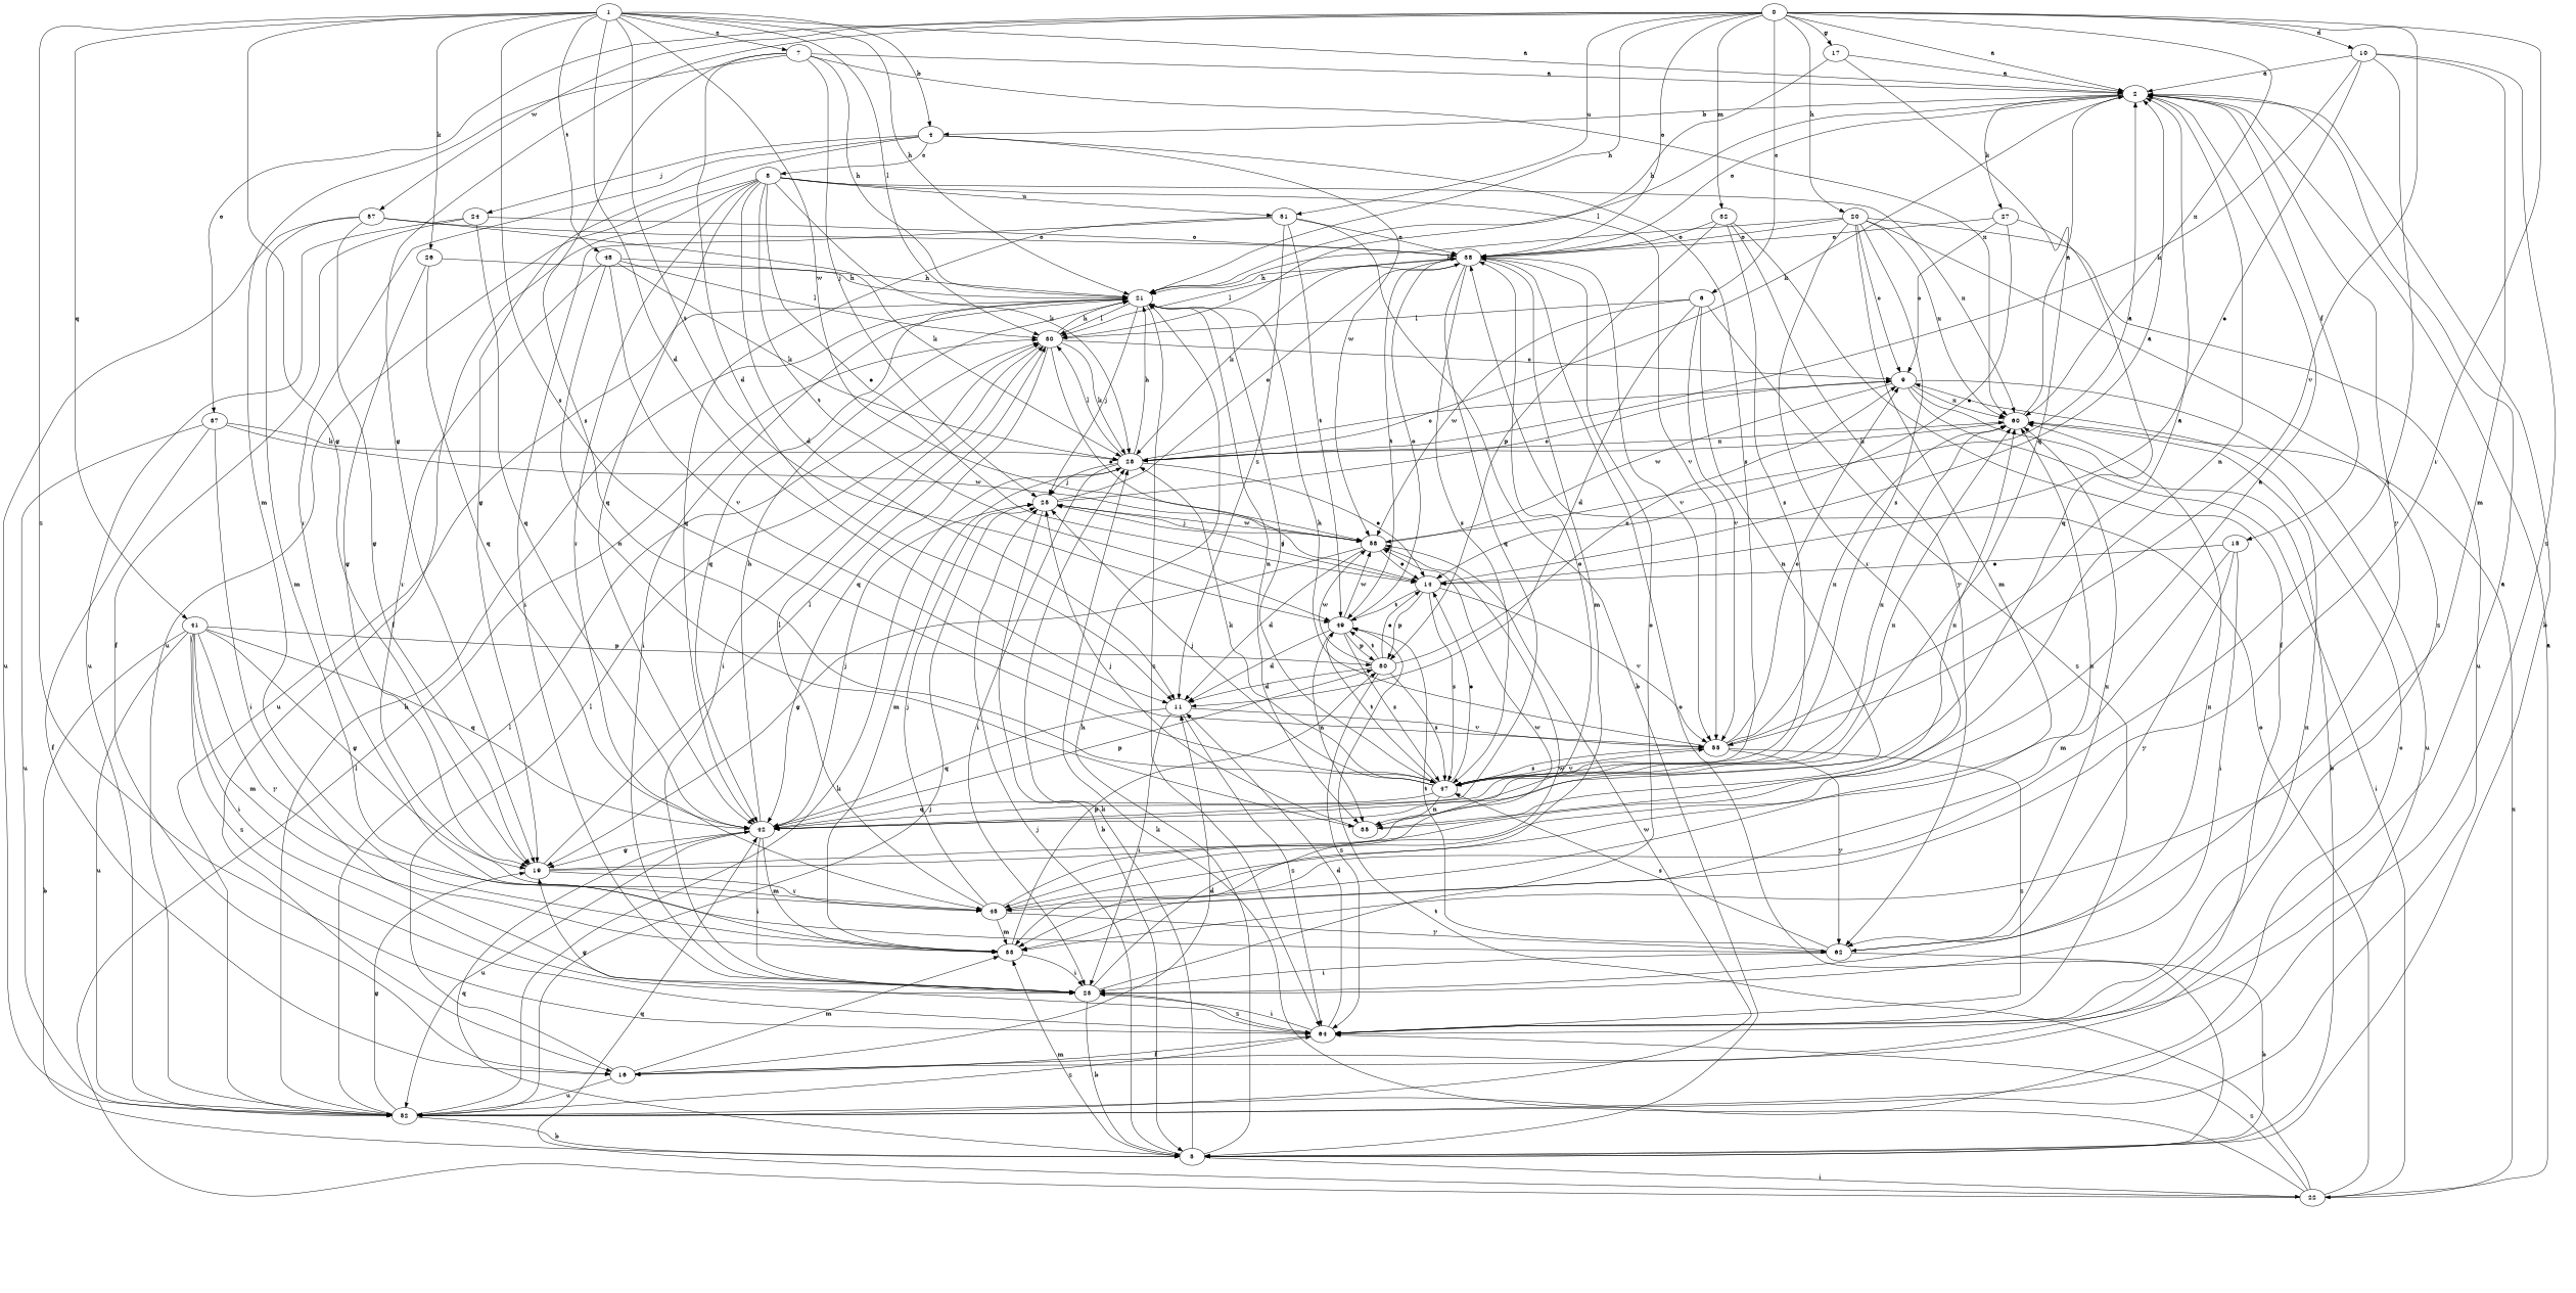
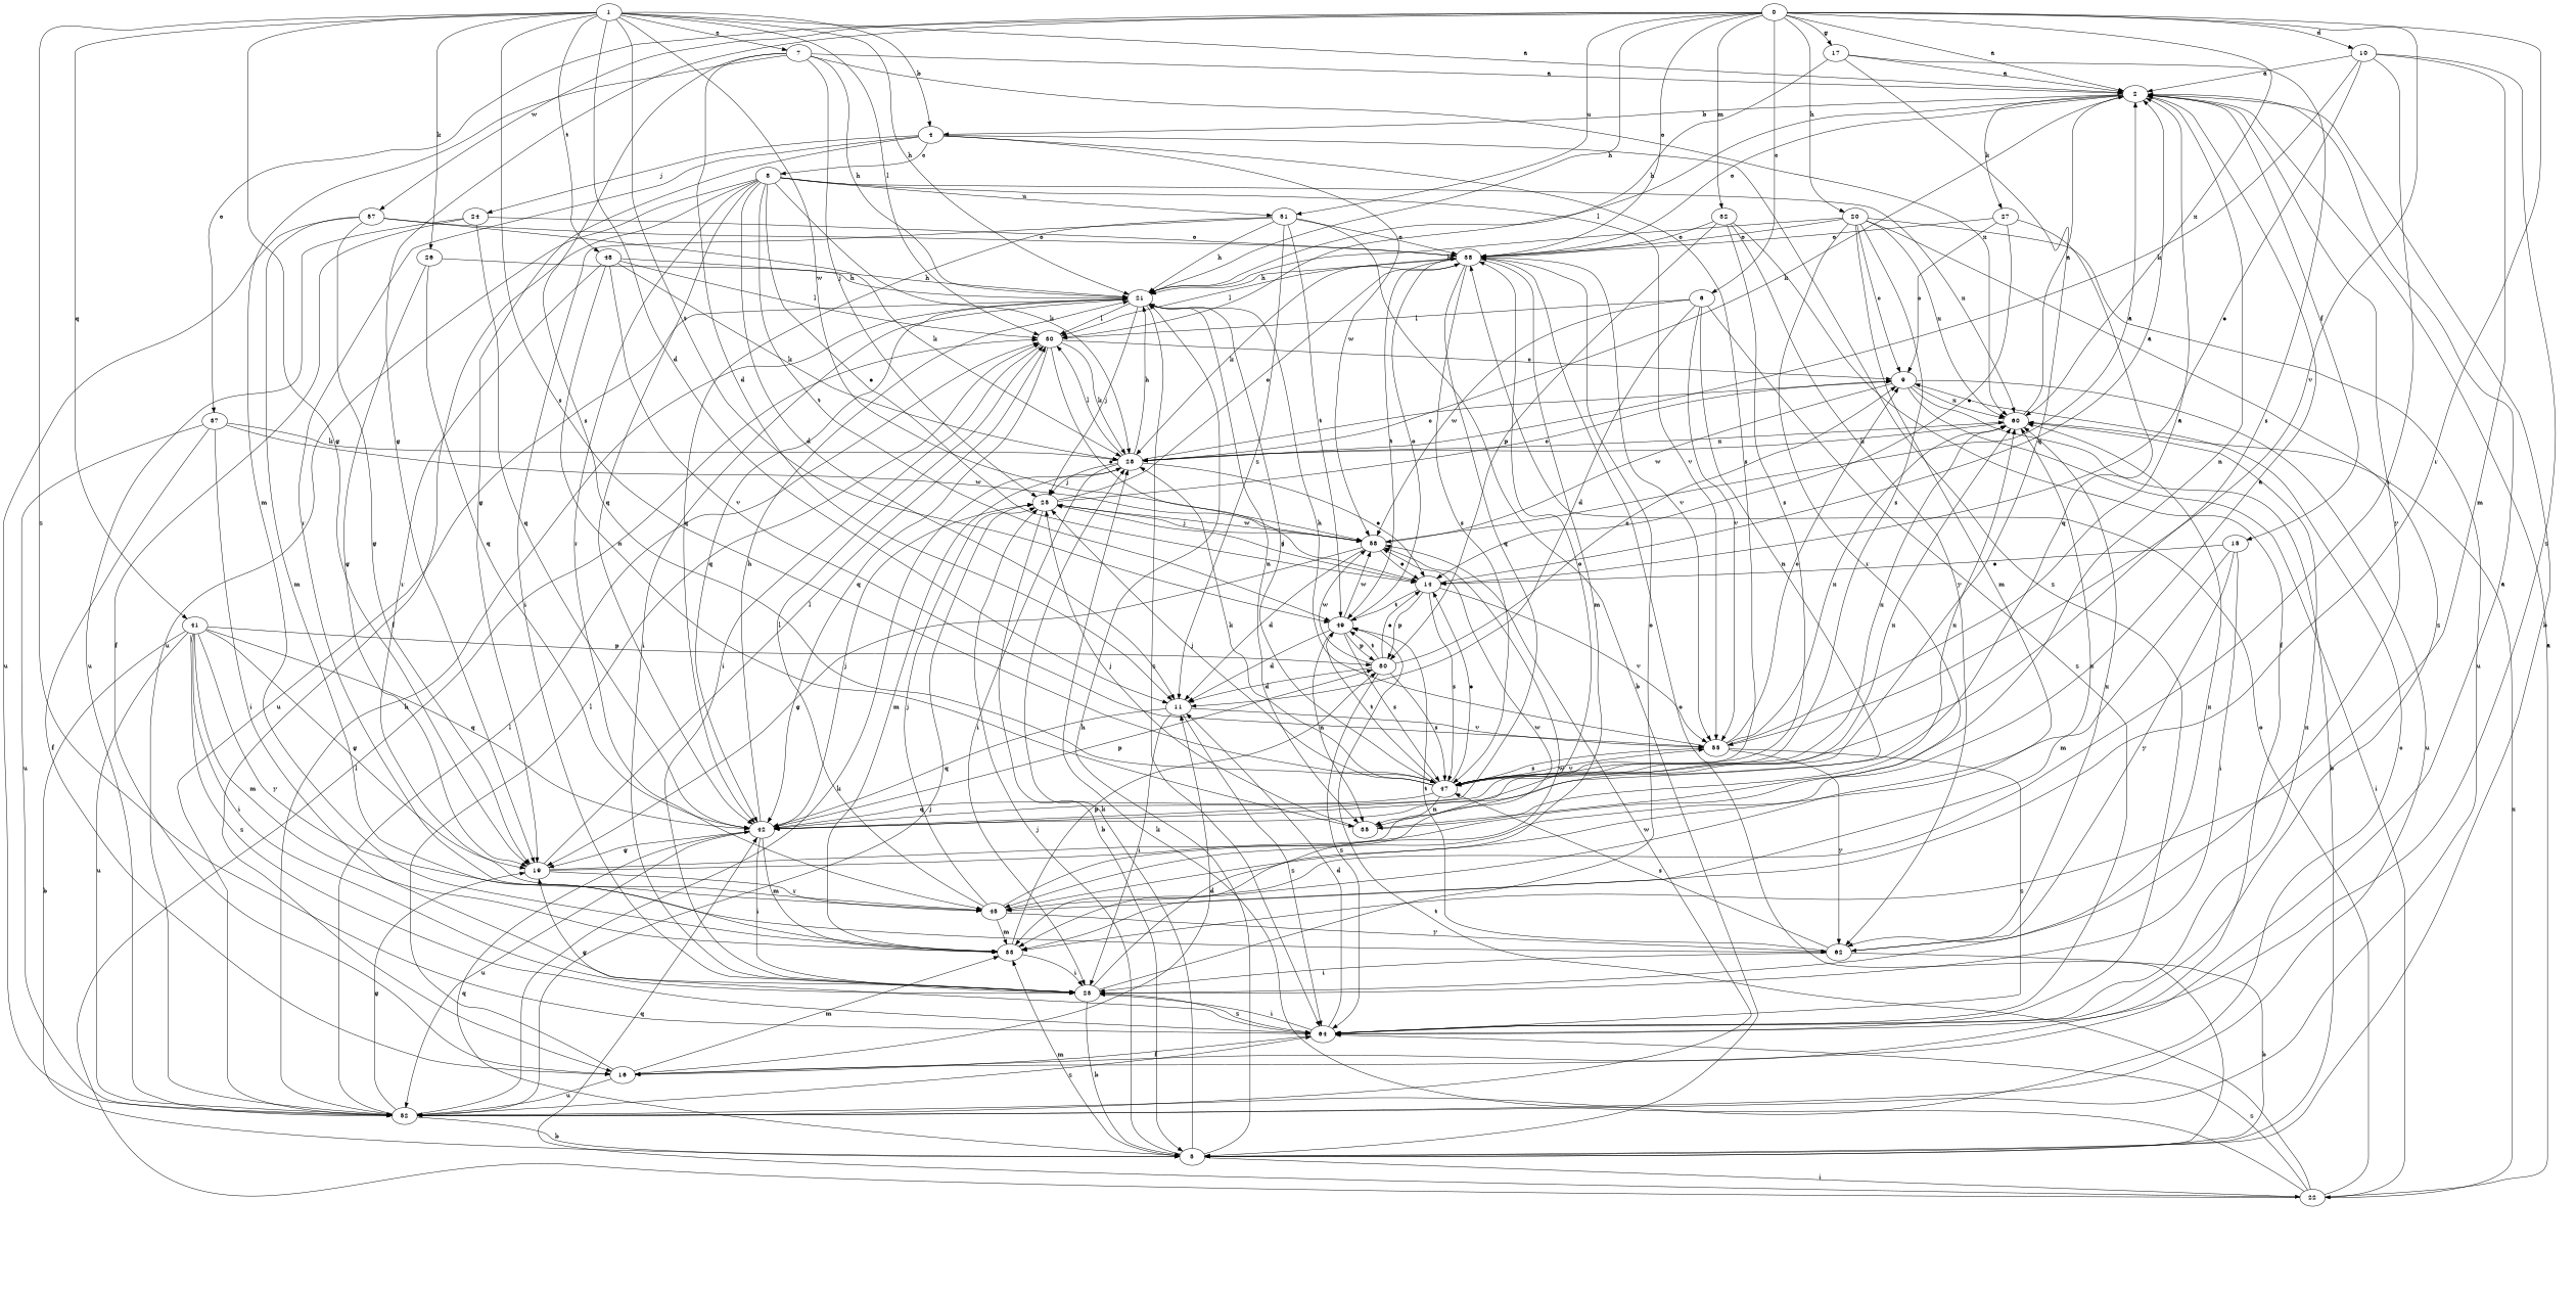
  strict digraph {
    0
    2
    6
    10
    17
    19
    20
    21
    32
    37
    38
    45
    51
    55
    57
    60
    4
    30
    5
    15
    27
    28
    35
    62
    11
    58
    64
    33
    14
    42
    23
    47
    52
    9
    25
    16
    n37 [label=80]
    49
    1
    7
    26
    41
    48
    8
    24
    22
    0 -> 2 [label=a]
    0 -> 6 [label=c]
    0 -> 10 [label=d]
    0 -> 17 [label=g]
    0 -> 19 [label=g]
    0 -> 20 [label=h]
    0 -> 21 [label=h]
    0 -> 32 [label=m]
    0 -> 37 [label=o]
    0 -> 38 [label=o]
    0 -> 45 [label=r]
    0 -> 51 [label=u]
    0 -> 55 [label=v]
    0 -> 57 [label=w]
    0 -> 60 [label=x]
    2 -> 38 [label=o]
    2 -> 4 [label=b]
    2 -> 30 [label=l]
    2 -> 5 [label=b]
    2 -> 15 [label=f]
    2 -> 27 [label=k]
    2 -> 28 [label=k]
    2 -> 35 [label=n]
    2 -> 62 [label=y]
    6 -> 55 [label=v]
    6 -> 30 [label=l]
    6 -> 35 [label=n]
    6 -> 11 [label=d]
    6 -> 58 [label=w]
    6 -> 64 [label=z]
    10 -> 2 [label=a]
    10 -> 45 [label=r]
    10 -> 28 [label=k]
    10 -> 64 [label=z]
    10 -> 33 [label=m]
    10 -> 14 [label=e]
    17 -> 2 [label=a]
    17 -> 21 [label=h]
    17 -> 42 [label=q]
+   17 -> 47 [label=s]
    19 -> 2 [label=a]
    19 -> 38 [label=o]
    19 -> 45 [label=r]
    19 -> 30 [label=l]
    20 -> 21 [label=h]
    20 -> 38 [label=o]
    20 -> 45 [label=r]
    20 -> 60 [label=x]
    20 -> 64 [label=z]
    20 -> 33 [label=m]
    20 -> 47 [label=s]
    20 -> 52 [label=u]
    20 -> 9 [label=c]
    21 -> 30 [label=l]
    21 -> 35 [label=n]
    21 -> 64 [label=z]
    21 -> 42 [label=q]
    21 -> 23 [label=i]
    21 -> 47 [label=s]
    21 -> 52 [label=u]
    21 -> 25 [label=j]
    32 -> 38 [label=o]
    32 -> 62 [label=y]
    32 -> 47 [label=s]
    32 -> 16 [label=f]
    32 -> n37 [label=p]
    37 -> 28 [label=k]
    37 -> 58 [label=w]
    37 -> 23 [label=i]
    37 -> 52 [label=u]
    37 -> 16 [label=f]
    38 -> 21 [label=h]
    38 -> 55 [label=v]
    38 -> 30 [label=l]
    38 -> 28 [label=k]
    38 -> 33 [label=m]
    38 -> 42 [label=q]
    38 -> 47 [label=s]
    38 -> 49 [label=t]
    45 -> 60 [label=x]
    45 -> 30 [label=l]
    45 -> 62 [label=y]
    45 -> 58 [label=w]
    45 -> 33 [label=m]
    45 -> 25 [label=j]
    51 -> 38 [label=o]
    51 -> 5 [label=b]
    51 -> 11 [label=z]
    51 -> 42 [label=q]
    51 -> 23 [label=i]
    51 -> 49 [label=t]
    55 -> 2 [label=a]
    55 -> 21 [label=h]
    55 -> 60 [label=x]
    55 -> 62 [label=y]
    55 -> 64 [label=z]
    55 -> 47 [label=s]
    55 -> 9 [label=c]
    57 -> 19 [label=g]
    57 -> 38 [label=o]
    57 -> 28 [label=k]
    57 -> 33 [label=m]
    57 -> 52 [label=u]
    60 -> 2 [label=a]
    60 -> 28 [label=k]
    4 -> 19 [label=g]
    4 -> 45 [label=r]
    4 -> 58 [label=w]
+   4 -> 64 [label=z]
    4 -> 47 [label=s]
    4 -> 8 [label=c]
    4 -> 24 [label=j]
-   30 -> 21 [label=h]
+   51 -> 21 [label=h]
    30 -> 28 [label=k]
    30 -> 14 [label=e]
    30 -> 42 [label=q]
    30 -> 23 [label=i]
    30 -> 9 [label=c]
    5 -> 21 [label=h]
    5 -> 38 [label=o]
    5 -> 28 [label=k]
    5 -> 33 [label=m]
    5 -> 42 [label=q]
    5 -> 25 [label=j]
    5 -> 22 [label=i]
    15 -> 62 [label=y]
    15 -> 33 [label=m]
    15 -> 14 [label=e]
    15 -> 23 [label=i]
    27 -> 38 [label=o]
    27 -> 14 [label=e]
    27 -> 42 [label=q]
    27 -> 9 [label=c]
    28 -> 21 [label=h]
    28 -> 60 [label=x]
    28 -> 30 [label=l]
    28 -> 33 [label=m]
    28 -> 14 [label=e]
    28 -> 23 [label=i]
    28 -> 9 [label=c]
    28 -> 25 [label=j]
    35 -> 60 [label=x]
    35 -> 25 [label=j]
    62 -> 60 [label=x]
    62 -> 5 [label=b]
    62 -> 23 [label=i]
    62 -> 47 [label=s]
    62 -> 49 [label=t]
    11 -> 55 [label=v]
    11 -> 64 [label=z]
    11 -> 42 [label=q]
    11 -> 23 [label=i]
    58 -> 2 [label=a]
    58 -> 19 [label=g]
    58 -> 11 [label=d]
    58 -> 14 [label=e]
    58 -> 25 [label=j]
    64 -> 19 [label=g]
    64 -> 60 [label=x]
    64 -> 11 [label=d]
    64 -> 23 [label=i]
    64 -> 16 [label=f]
    33 -> 23 [label=i]
    33 -> n37 [label=p]
    14 -> 2 [label=a]
    14 -> 55 [label=v]
    14 -> 47 [label=s]
    14 -> 25 [label=j]
    14 -> n37 [label=p]
    14 -> 49 [label=t]
    42 -> 19 [label=g]
    42 -> 21 [label=h]
    42 -> 60 [label=x]
    42 -> 33 [label=m]
    42 -> 23 [label=i]
    42 -> 52 [label=u]
    42 -> 25 [label=j]
    42 -> n37 [label=p]
    23 -> 38 [label=o]
    23 -> 60 [label=x]
    23 -> 5 [label=b]
    23 -> 58 [label=w]
    23 -> 64 [label=z]
    47 -> 55 [label=v]
    47 -> 60 [label=x]
    47 -> 28 [label=k]
    47 -> 35 [label=n]
    47 -> 14 [label=e]
    47 -> 42 [label=q]
    47 -> 25 [label=j]
    47 -> 49 [label=t]
    52 -> 19 [label=g]
    52 -> 21 [label=h]
    52 -> 30 [label=l]
    52 -> 5 [label=b]
    52 -> 28 [label=k]
    52 -> 58 [label=w]
    52 -> 64 [label=z]
    52 -> 9 [label=c]
    52 -> 25 [label=j]
    9 -> 60 [label=x]
    9 -> 5 [label=b]
    9 -> 58 [label=w]
    9 -> 52 [label=u]
    9 -> 22 [label=i]
    25 -> 38 [label=o]
    25 -> 5 [label=b]
    25 -> 58 [label=w]
    25 -> 9 [label=c]
    16 -> 2 [label=a]
    16 -> 30 [label=l]
    16 -> 11 [label=d]
    16 -> 33 [label=m]
    16 -> 52 [label=u]
    n37 -> 11 [label=d]
    n37 -> 58 [label=w]
    n37 -> 64 [label=z]
    n37 -> 14 [label=e]
    n37 -> 47 [label=s]
    n37 -> 9 [label=c]
    n37 -> 49 [label=t]
    49 -> 38 [label=o]
    49 -> 35 [label=n]
    49 -> 11 [label=d]
    49 -> 58 [label=w]
    49 -> 47 [label=s]
    49 -> n37 [label=p]
    1 -> 2 [label=a]
    1 -> 19 [label=g]
    1 -> 21 [label=h]
    1 -> 4 [label=b]
    1 -> 30 [label=l]
    1 -> 11 [label=d]
    1 -> 58 [label=w]
    1 -> 64 [label=z]
    1 -> 47 [label=s]
    1 -> 49 [label=t]
    1 -> 7 [label=c]
    1 -> 26 [label=k]
    1 -> 41 [label=q]
    1 -> 48 [label=t]
    7 -> 2 [label=a]
    7 -> 21 [label=h]
    7 -> 60 [label=x]
    7 -> 11 [label=d]
    7 -> 33 [label=m]
    7 -> 47 [label=s]
    7 -> 25 [label=j]
    26 -> 19 [label=g]
    26 -> 21 [label=h]
    26 -> 42 [label=q]
    41 -> 19 [label=g]
    41 -> 5 [label=b]
    41 -> 62 [label=y]
    41 -> 64 [label=z]
    41 -> 33 [label=m]
    41 -> 42 [label=q]
    41 -> 23 [label=i]
    41 -> 52 [label=u]
    41 -> n37 [label=p]
    48 -> 21 [label=h]
    48 -> 45 [label=r]
    48 -> 55 [label=v]
    48 -> 30 [label=l]
    48 -> 28 [label=k]
    48 -> 35 [label=n]
    8 -> 45 [label=r]
    8 -> 51 [label=u]
    8 -> 55 [label=v]
    8 -> 60 [label=x]
    8 -> 28 [label=k]
    8 -> 11 [label=d]
    8 -> 14 [label=e]
    8 -> 42 [label=q]
    8 -> 52 [label=u]
    8 -> 16 [label=f]
    8 -> 49 [label=t]
    24 -> 38 [label=o]
    24 -> 42 [label=q]
    24 -> 52 [label=u]
    24 -> 16 [label=f]
    22 -> 2 [label=a]
    22 -> 38 [label=o]
    22 -> 60 [label=x]
    22 -> 30 [label=l]
    22 -> 28 [label=k]
    22 -> 64 [label=z]
    22 -> 42 [label=q]
    22 -> 49 [label=t]
  }
